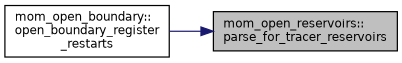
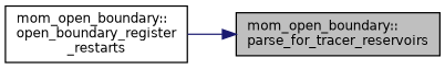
  digraph {
    rankdir=RL
    node [color=black fontname=Helvetica fontsize=10 shape=record style=filled]
-   n1 [fillcolor=grey75 fontcolor=black height=0.2 label="mom_open_reservoirs::\lparse_for_tracer_reservoirs" width=0.4]
+   n1 [fillcolor=grey75 fontcolor=black height=0.2 label="mom_open_boundary::\lparse_for_tracer_reservoirs" width=0.4]
    n2 [fillcolor=white height=0.2 label="mom_open_boundary::\lopen_boundary_register\l_restarts" width=0.4]
    n1 -> n2 [color=midnightblue dir=back fontname=Helvetica fontsize=10 labelfontname=Helvetica labelfontsize=10 style=solid]
  }
